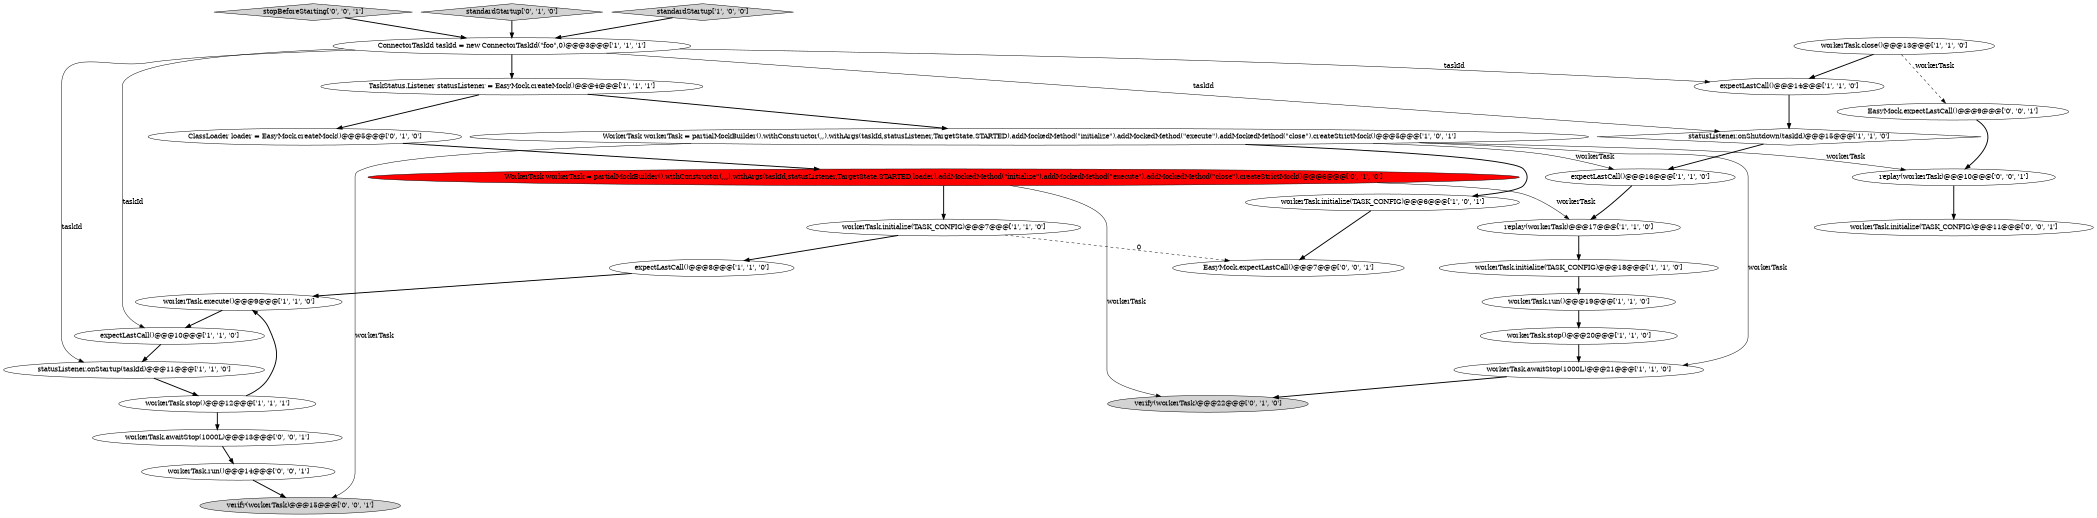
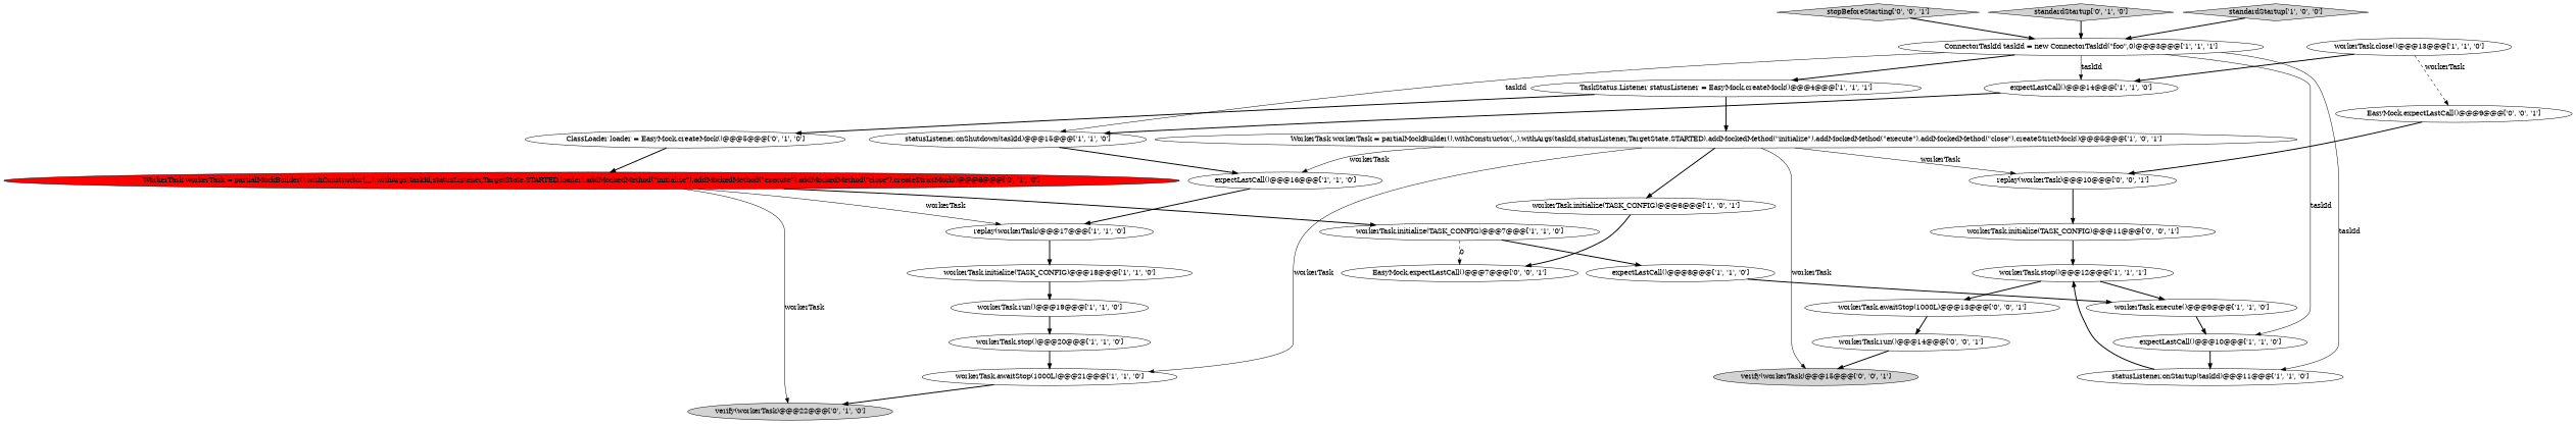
  digraph {
    node [fillcolor=white shape=ellipse style=filled]
    edge [style=bold]
    n1 [label="EasyMock.expectLastCall()@@@9@@@['0', '0', '1']"]
    n2 [label="replay(workerTask)@@@10@@@['0', '0', '1']"]
    n3 [label="workerTask.initialize(TASK_CONFIG)@@@11@@@['0', '0', '1']"]
-   n4 [label="statusListener.onShutdown(taskId)@@@15@@@['1', '1', '0']" shape=diamond]
+   n4 [label="statusListener.onShutdown(taskId)@@@15@@@['1', '1', '0']"]
    n5 [label="expectLastCall()@@@16@@@['1', '1', '0']"]
    n6 [label="replay(workerTask)@@@17@@@['1', '1', '0']"]
    n7 [label="workerTask.awaitStop(1000L)@@@21@@@['1', '1', '0']"]
    n8 [fillcolor=lightgray label="verify(workerTask)@@@22@@@['0', '1', '0']"]
    n9 [fillcolor=lightgray label="stopBeforeStarting['0', '0', '1']" shape=diamond]
    n10 [label="ConnectorTaskId taskId = new ConnectorTaskId(\"foo\",0)@@@3@@@['1', '1', '1']"]
    n11 [label="expectLastCall()@@@10@@@['1', '1', '0']"]
    n12 [label="expectLastCall()@@@14@@@['1', '1', '0']"]
    n13 [label="statusListener.onStartup(taskId)@@@11@@@['1', '1', '0']"]
    n14 [label="TaskStatus.Listener statusListener = EasyMock.createMock()@@@4@@@['1', '1', '1']"]
    n15 [label="workerTask.awaitStop(1000L)@@@13@@@['0', '0', '1']"]
    n16 [label="workerTask.run()@@@14@@@['0', '0', '1']"]
    n17 [fillcolor=lightgray label="verify(workerTask)@@@15@@@['0', '0', '1']"]
    n18 [label="expectLastCall()@@@8@@@['1', '1', '0']"]
    n19 [label="workerTask.execute()@@@9@@@['1', '1', '0']"]
    n20 [label="workerTask.initialize(TASK_CONFIG)@@@6@@@['1', '0', '1']"]
    n21 [label="EasyMock.expectLastCall()@@@7@@@['0', '0', '1']"]
    n22 [label="workerTask.initialize(TASK_CONFIG)@@@7@@@['1', '1', '0']"]
    n23 [label="workerTask.stop()@@@12@@@['1', '1', '1']"]
    n24 [label="workerTask.close()@@@13@@@['1', '1', '0']"]
    n25 [label="workerTask.initialize(TASK_CONFIG)@@@18@@@['1', '1', '0']"]
    n26 [label="workerTask.run()@@@19@@@['1', '1', '0']"]
    n27 [label="ClassLoader loader = EasyMock.createMock()@@@5@@@['0', '1', '0']"]
    n28 [fillcolor=red label="WorkerTask workerTask = partialMockBuilder().withConstructor(,,,).withArgs(taskId,statusListener,TargetState.STARTED,loader).addMockedMethod(\"initialize\").addMockedMethod(\"execute\").addMockedMethod(\"close\").createStrictMock()@@@6@@@['0', '1', '0']"]
    n29 [label="WorkerTask workerTask = partialMockBuilder().withConstructor(,,).withArgs(taskId,statusListener,TargetState.STARTED).addMockedMethod(\"initialize\").addMockedMethod(\"execute\").addMockedMethod(\"close\").createStrictMock()@@@5@@@['1', '0', '1']"]
    n30 [label="workerTask.stop()@@@20@@@['1', '1', '0']"]
    n31 [fillcolor=lightgray label="standardStartup['0', '1', '0']" shape=diamond]
    n32 [fillcolor=lightgray label="standardStartup['1', '0', '0']" shape=diamond]
    n1 -> n2
    n2 -> n3
+   n3 -> n23
    n4 -> n5
    n5 -> n6
    n6 -> n25
    n7 -> n8
    n9 -> n10
    n10 -> n4 [label=taskId style=solid]
    n10 -> n11 [label=taskId style=solid]
    n10 -> n12 [label=taskId style=solid]
    n10 -> n13 [label=taskId style=solid]
    n10 -> n14
    n11 -> n13
    n12 -> n4
    n13 -> n23
    n14 -> n27
    n14 -> n29
    n15 -> n16
    n16 -> n17
    n18 -> n19
    n19 -> n11
    n20 -> n21
    n22 -> n18
    n22 -> n21 [label=0 style=dashed]
    n23 -> n15
    n23 -> n19
    n24 -> n1 [label=workerTask style=dashed]
    n24 -> n12
    n25 -> n26
    n26 -> n30
    n27 -> n28
    n28 -> n6 [label=workerTask style=solid]
    n28 -> n8 [label=workerTask style=solid]
    n28 -> n22
    n29 -> n2 [label=workerTask style=solid]
    n29 -> n5 [label=workerTask style=solid]
    n29 -> n7 [label=workerTask style=solid]
    n29 -> n17 [label=workerTask style=solid]
    n29 -> n20
    n30 -> n7
    n31 -> n10
    n32 -> n10
  }
